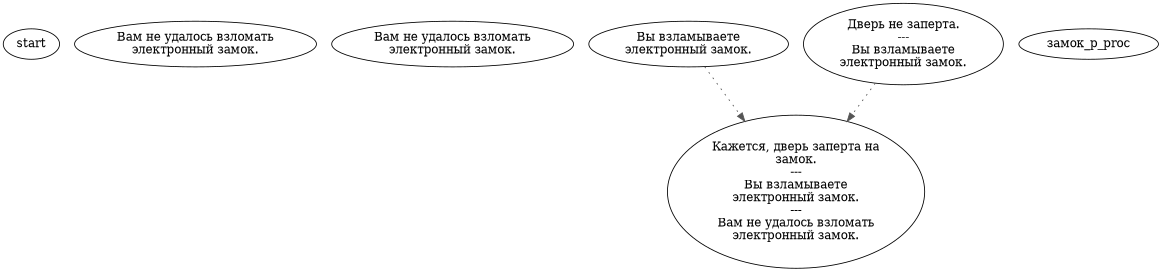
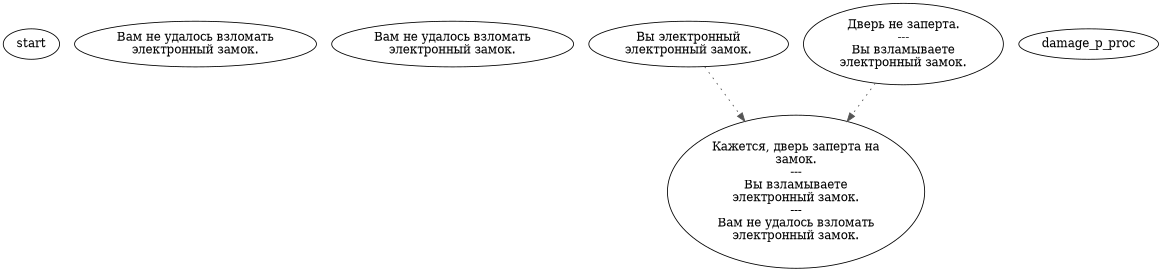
  digraph {
    node [color="#000000" fillcolor="#FFFFFF" style=filled]
    edge [color="#555555" style=dotted]
    start
    n2 [label="Вам не удалось взломать\nэлектронный замок."]
    n3 [label="Вам не удалось взломать\nэлектронный замок."]
-   n4 [label="Вы взламываете\nэлектронный замок."]
+   n4 [label="Вы электронный\nэлектронный замок."]
    n5 [label="Кажется, дверь заперта на\nзамок.\n---\nВы взламываете\nэлектронный замок.\n---\nВам не удалось взломать\nэлектронный замок."]
    n6 [label="Дверь не заперта.\n---\nВы взламываете\nэлектронный замок."]
-   damage_p_proc [label="замок_p_proc"]
+   damage_p_proc
    n4 -> n5
    n6 -> n5
  }
